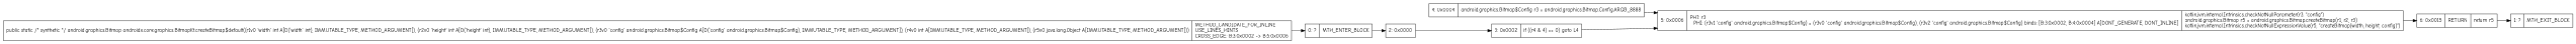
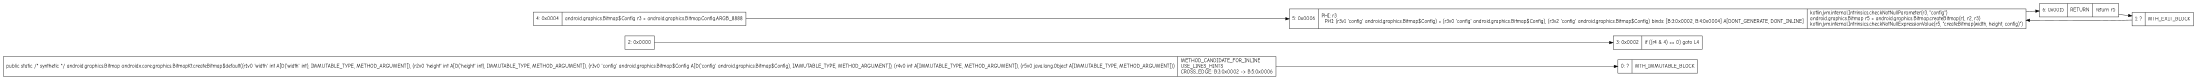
  digraph {
    fontname="Comic Neue"
    rankdir=LR
    node [fontname="Comic Neue" shape=record]
    edge [fontname="Comic Neue"]
-   n1 [label="{0\:\ ?|MTH_ENTER_BLOCK\l}"]
+   n1 [label="{0\:\ ?|MTH_IMMUTABLE_BLOCK\l}"]
    n2 [label="{2\:\ 0x0000}"]
    n3 [label="{3\:\ 0x0002|if ((r4 & 4) == 0) goto L4\l}"]
    n4 [label="{5\:\ 0x0006|PHI: r3 \l  PHI: (r3v1 'config' android.graphics.Bitmap$Config) = (r3v0 'config' android.graphics.Bitmap$Config), (r3v2 'config' android.graphics.Bitmap$Config) binds: [B:3:0x0002, B:4:0x0004] A[DONT_GENERATE, DONT_INLINE]\l|kotlin.jvm.internal.Intrinsics.checkNotNullParameter(r3, \"config\")\landroid.graphics.Bitmap r5 = android.graphics.Bitmap.createBitmap(r1, r2, r3)\lkotlin.jvm.internal.Intrinsics.checkNotNullExpressionValue(r5, \"createBitmap(width, height, config)\")\l}"]
    n5 [label="{4\:\ 0x0004|android.graphics.Bitmap$Config r3 = android.graphics.Bitmap.Config.ARGB_8888\l}"]
    n6 [label="{6\:\ 0x0015|RETURN\l|return r5\l}"]
    n7 [label="{1\:\ ?|MTH_EXIT_BLOCK\l}"]
    n8 [label="{public static \/* synthetic *\/ android.graphics.Bitmap androidx.core.graphics.BitmapKt.createBitmap$default((r1v0 'width' int A[D('width' int), IMMUTABLE_TYPE, METHOD_ARGUMENT]), (r2v0 'height' int A[D('height' int), IMMUTABLE_TYPE, METHOD_ARGUMENT]), (r3v0 'config' android.graphics.Bitmap$Config A[D('config' android.graphics.Bitmap$Config), IMMUTABLE_TYPE, METHOD_ARGUMENT]), (r4v0 int A[IMMUTABLE_TYPE, METHOD_ARGUMENT]), (r5v0 java.lang.Object A[IMMUTABLE_TYPE, METHOD_ARGUMENT]))  | METHOD_CANDIDATE_FOR_INLINE\lUSE_LINES_HINTS\lCROSS_EDGE: B:3:0x0002 \-\> B:5:0x0006\l}"]
-   n1 -> n2
    n2 -> n3
-   n3 -> n4
+   n7 -> n4
    n4 -> n6
    n5 -> n4
    n6 -> n7
    n8 -> n1
  }
